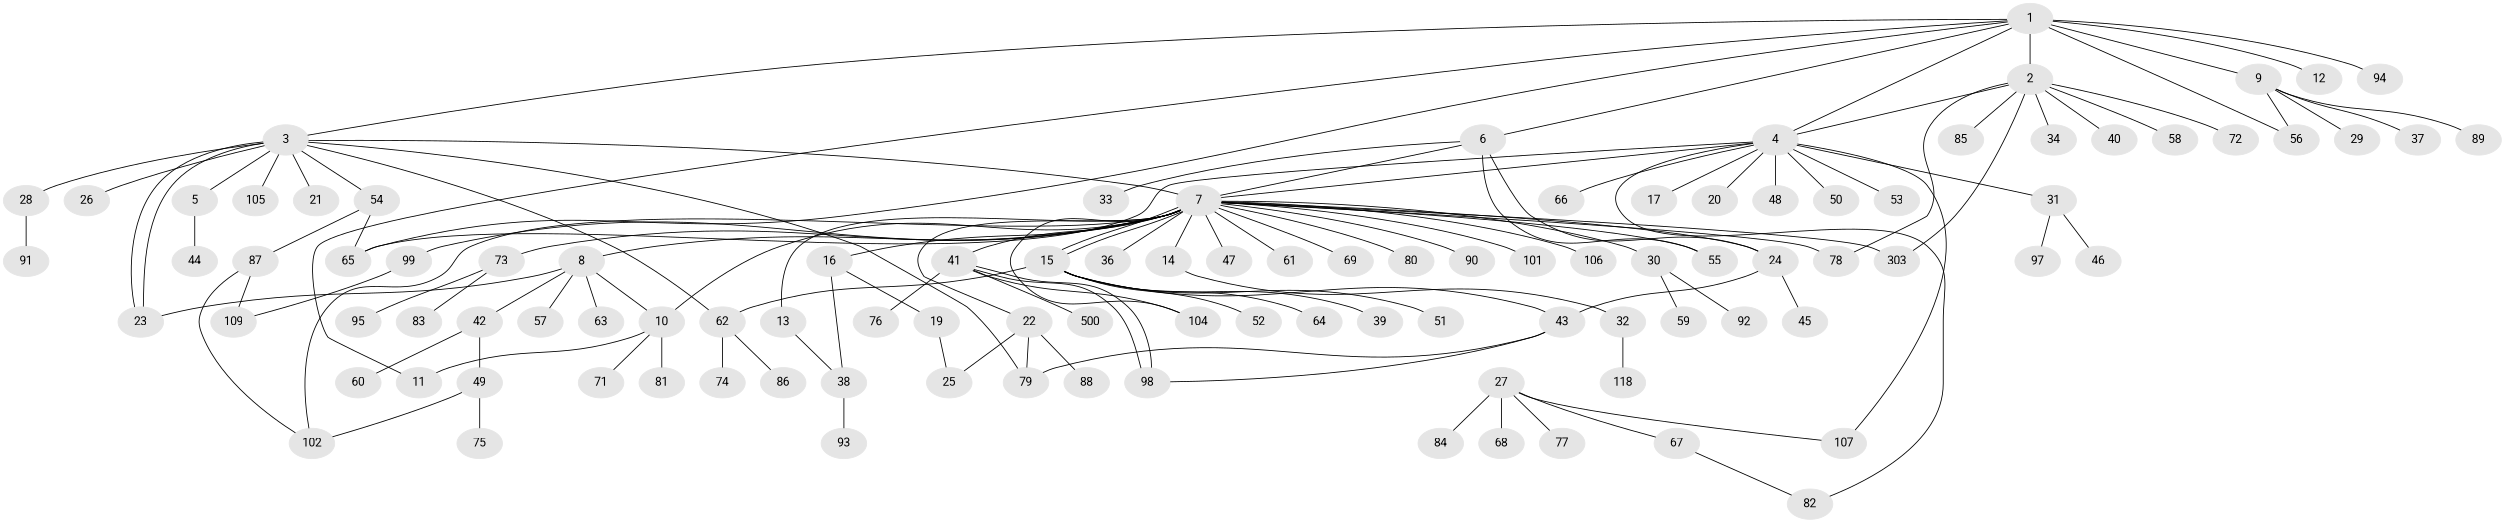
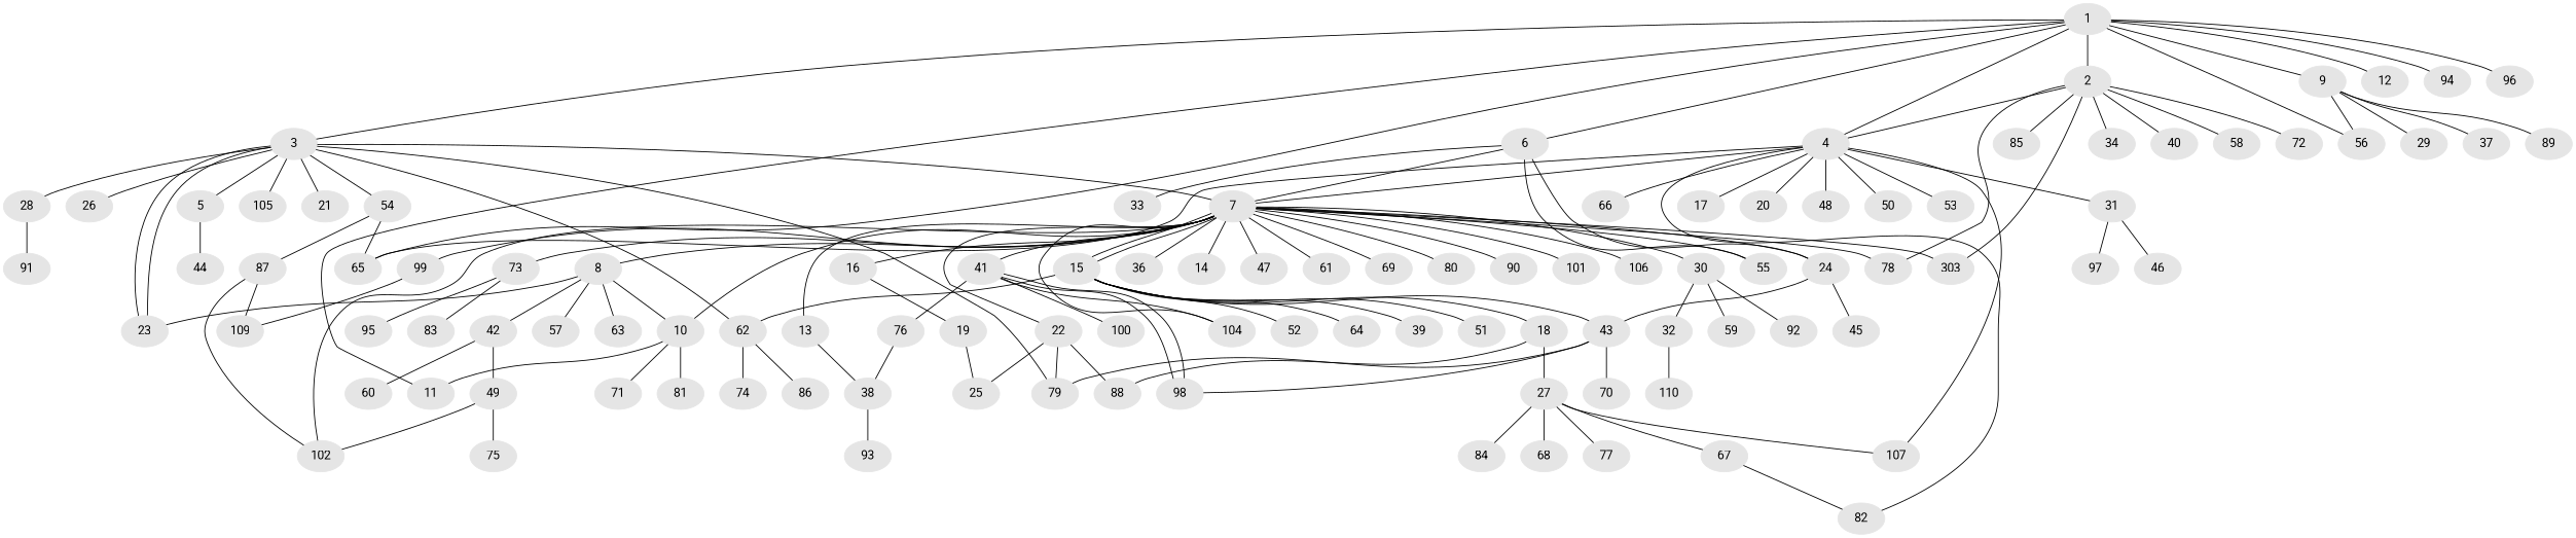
  graph {
    fontname=Roboto
    node [color=gray90 fontname=Roboto style=filled]
    edge [fontname=Roboto]
    1
    2
    3
    4
    6
    9
    11
    12
    56
    65
    94
+   96
    34
    40
    58
    72
    78
    85
    n19 [label=303]
    5
    7
    21
    23
    26
    28
    54
    62
    79
    105
    17
    20
    31
    48
    50
    53
    66
    82
    107
    24
    33
    55
    29
    37
    89
    44
    8
    10
    13
    14
    15
    16
    22
    30
    36
    41
    47
    61
    69
    73
    80
    90
    99
    101
    102
    104
    106
    91
    87
    74
    86
    27
    67
    68
    77
    84
    46
    97
    43
    45
    42
    57
    63
    71
    81
    38
+   18
    39
    51
    52
    64
    19
    88
    25
    32
    59
    92
    76
    98
-   100 [label=500]
+   100
    83
    95
    109
    49
    60
    93
-   110 [label=118]
+   70
+   110
    75
    1 -- 2
    1 -- 3
    1 -- 4
    1 -- 6
    1 -- 9
    1 -- 11
    1 -- 12
    1 -- 56
    1 -- 65
    1 -- 94
+   1 -- 96
    2 -- 4
    2 -- 34
    2 -- 40
    2 -- 58
    2 -- 72
    2 -- 78
    2 -- 85
    2 -- n19
    3 -- 5
    3 -- 7
    3 -- 21
    3 -- 23
    3 -- 23
    3 -- 26
    3 -- 28
    3 -- 54
    3 -- 62
    3 -- 79
    3 -- 105
    4 -- 65
    4 -- 7
    4 -- 17
    4 -- 20
    4 -- 31
    4 -- 48
    4 -- 50
    4 -- 53
    4 -- 66
    4 -- 82
    4 -- 107
    6 -- 7
    6 -- 24
    6 -- 33
    6 -- 55
    9 -- 56
    9 -- 29
    9 -- 37
    9 -- 89
    5 -- 44
    7 -- 78
    7 -- n19
    7 -- 24
    7 -- 55
    7 -- 8
    7 -- 10
    7 -- 13
    7 -- 14
    7 -- 15
    7 -- 15
    7 -- 16
    7 -- 22
    7 -- 30
    7 -- 36
    7 -- 41
    7 -- 47
    7 -- 61
    7 -- 69
    7 -- 73
    7 -- 80
    7 -- 90
    7 -- 99
    7 -- 101
    7 -- 102
    7 -- 104
    7 -- 106
    28 -- 91
    54 -- 65
    54 -- 87
    62 -- 74
    62 -- 86
    31 -- 46
    31 -- 97
    24 -- 43
    24 -- 45
    8 -- 23
    8 -- 10
    8 -- 42
    8 -- 57
    8 -- 63
    10 -- 11
    10 -- 71
    10 -- 81
    13 -- 38
    15 -- 62
    15 -- 43
+   15 -- 18
    15 -- 39
    15 -- 51
    15 -- 52
    15 -- 64
-   16 -- 38
+   76 -- 38
    16 -- 19
    22 -- 79
    22 -- 88
    22 -- 25
-   14 -- 32
+   30 -- 32
    30 -- 59
    30 -- 92
    41 -- 104
    41 -- 76
    41 -- 98
    41 -- 98
    41 -- 100
    73 -- 83
    73 -- 95
    99 -- 109
    87 -- 102
    87 -- 109
    27 -- 107
    27 -- 67
    27 -- 68
    27 -- 77
    27 -- 84
    67 -- 82
    43 -- 79
    43 -- 98
+   43 -- 70
    42 -- 49
    42 -- 60
    38 -- 93
+   18 -- 27
+   18 -- 88
    19 -- 25
    32 -- 110
    49 -- 102
    49 -- 75
  }
